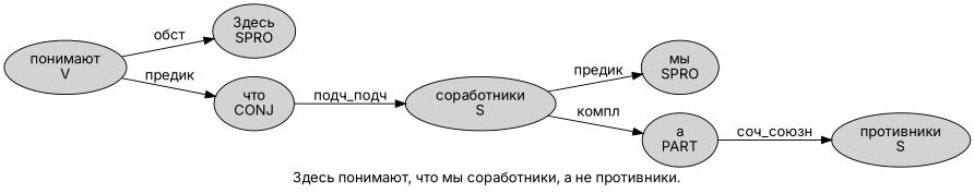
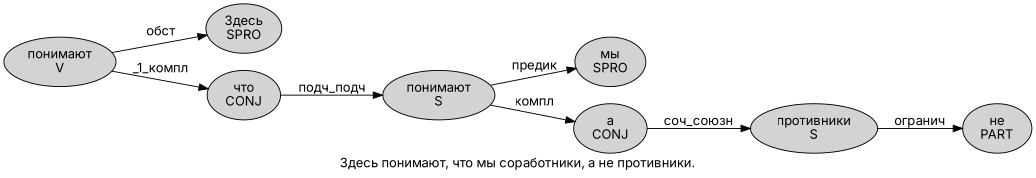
  digraph {
    fontname=Inter
    label="Здесь понимают, что мы соработники, а не противники."
    rankdir=LR
    node [fillcolor=lightgray fontname=Inter penwidth=1 shape=ellipse style=filled]
    edge [fontname=Inter]
    n1 [label="Здесь\nSPRO"]
    n2 [label="понимают\nV"]
    n3 [label="что\nCONJ"]
-   n4 [label="соработники\nS"]
+   n4 [label="понимают\nS"]
    n5 [label="мы\nSPRO"]
-   n6 [label="а\nPART"]
+   n6 [label="а\nCONJ"]
    n7 [label="противники\nS"]
+   n8 [label="не\nPART"]
    n2 -> n1 [label="обст"]
-   n2 -> n3 [label="предик"]
+   n2 -> n3 [label="_1_компл"]
    n3 -> n4 [label="подч_подч"]
    n4 -> n5 [label="предик"]
    n4 -> n6 [label="компл"]
    n6 -> n7 [label="соч_союзн"]
+   n7 -> n8 [label="огранич"]
  }
